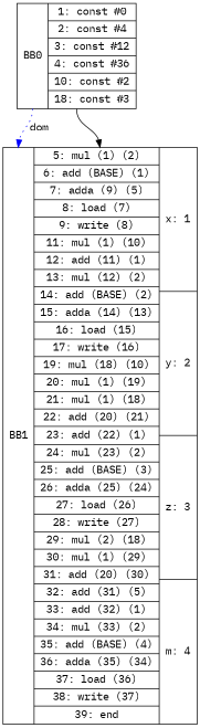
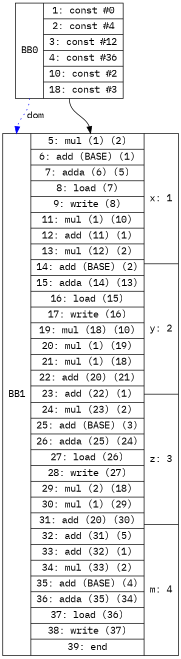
  digraph {
    fontname="IBM Plex Mono"
    node [shape=record fontname="IBM Plex Mono"]
    edge [fontname="IBM Plex Mono"]
    n1 [label="<b>BB0|{1: const #0|2: const #4|3: const #12|4: const #36|10: const #2|18: const #3}"]
-   n2 [label="<b>BB1|{5: mul (1) (2)|6: add (BASE) (1)|7: adda (9) (5)|8: load (7)|9: write (8)|11: mul (1) (10)|12: add (11) (1)|13: mul (12) (2)|14: add (BASE) (2)|15: adda (14) (13)|16: load (15)|17: write (16)|19: mul (18) (10)|20: mul (1) (19)|21: mul (1) (18)|22: add (20) (21)|23: add (22) (1)|24: mul (23) (2)|25: add (BASE) (3)|26: adda (25) (24)|27: load (26)|28: write (27)|29: mul (2) (18)|30: mul (1) (29)|31: add (20) (30)|32: add (31) (5)|33: add (32) (1)|34: mul (33) (2)|35: add (BASE) (4)|36: adda (35) (34)|37: load (36)|38: write (37)|39: end} | {x: 1|y: 2|z: 3|m: 4}"]
+   n2 [label="<b>BB1|{5: mul (1) (2)|6: add (BASE) (1)|7: adda (6) (5)|8: load (7)|9: write (8)|11: mul (1) (10)|12: add (11) (1)|13: mul (12) (2)|14: add (BASE) (2)|15: adda (14) (13)|16: load (15)|17: write (16)|19: mul (18) (10)|20: mul (1) (19)|21: mul (1) (18)|22: add (20) (21)|23: add (22) (1)|24: mul (23) (2)|25: add (BASE) (3)|26: adda (25) (24)|27: load (26)|28: write (27)|29: mul (2) (18)|30: mul (1) (29)|31: add (20) (30)|32: add (31) (5)|33: add (32) (1)|34: mul (33) (2)|35: add (BASE) (4)|36: adda (35) (34)|37: load (36)|38: write (37)|39: end} | {x: 1|y: 2|z: 3|m: 4}"]
    n1 -> n2 [headport=n tailport=s]
    n1 -> n2 [color=blue headport=b label=dom style=dotted tailport=b]
  }
